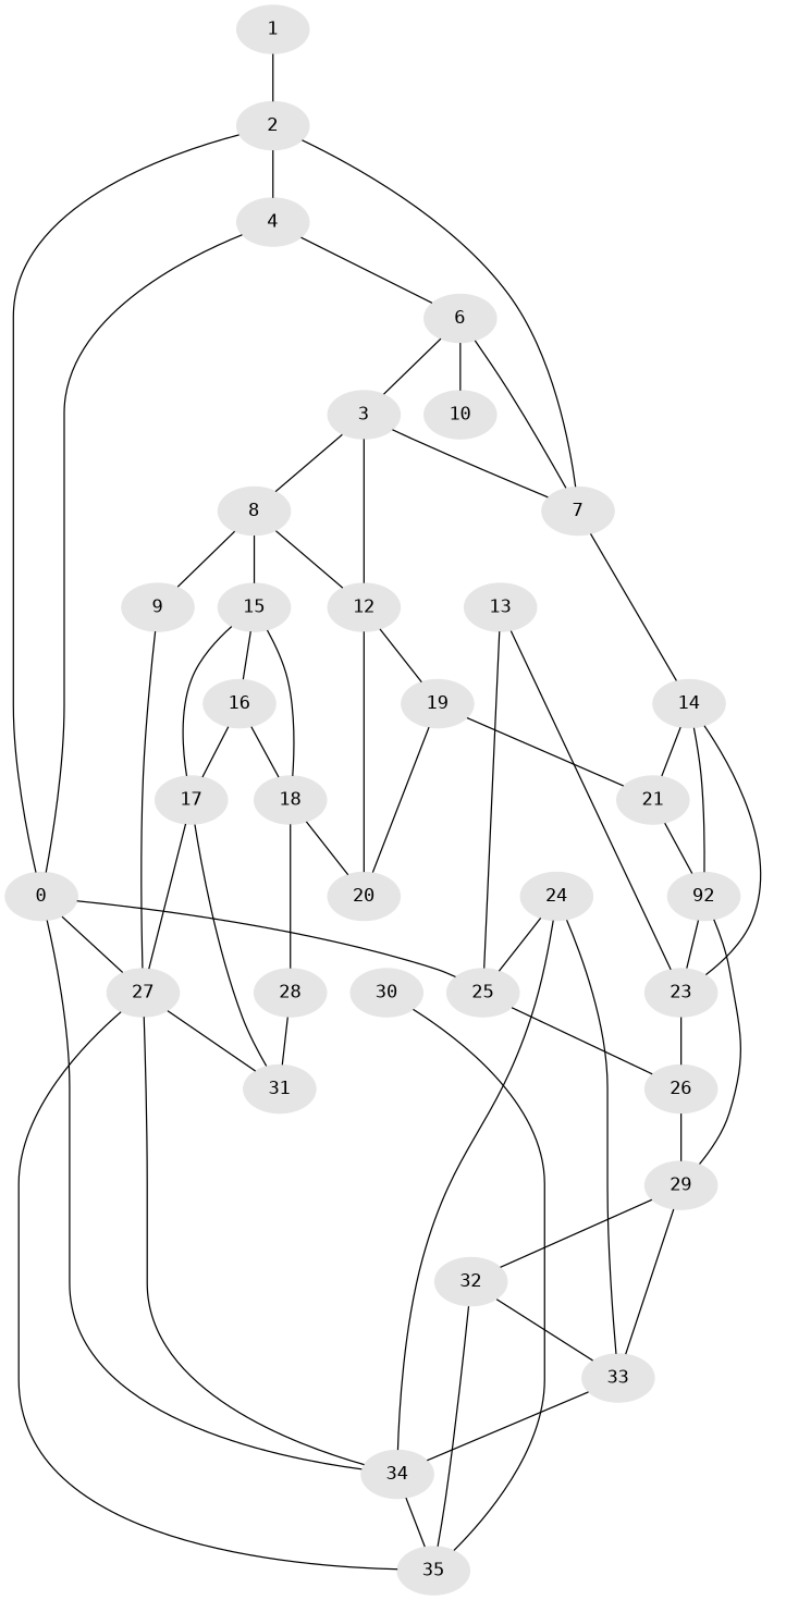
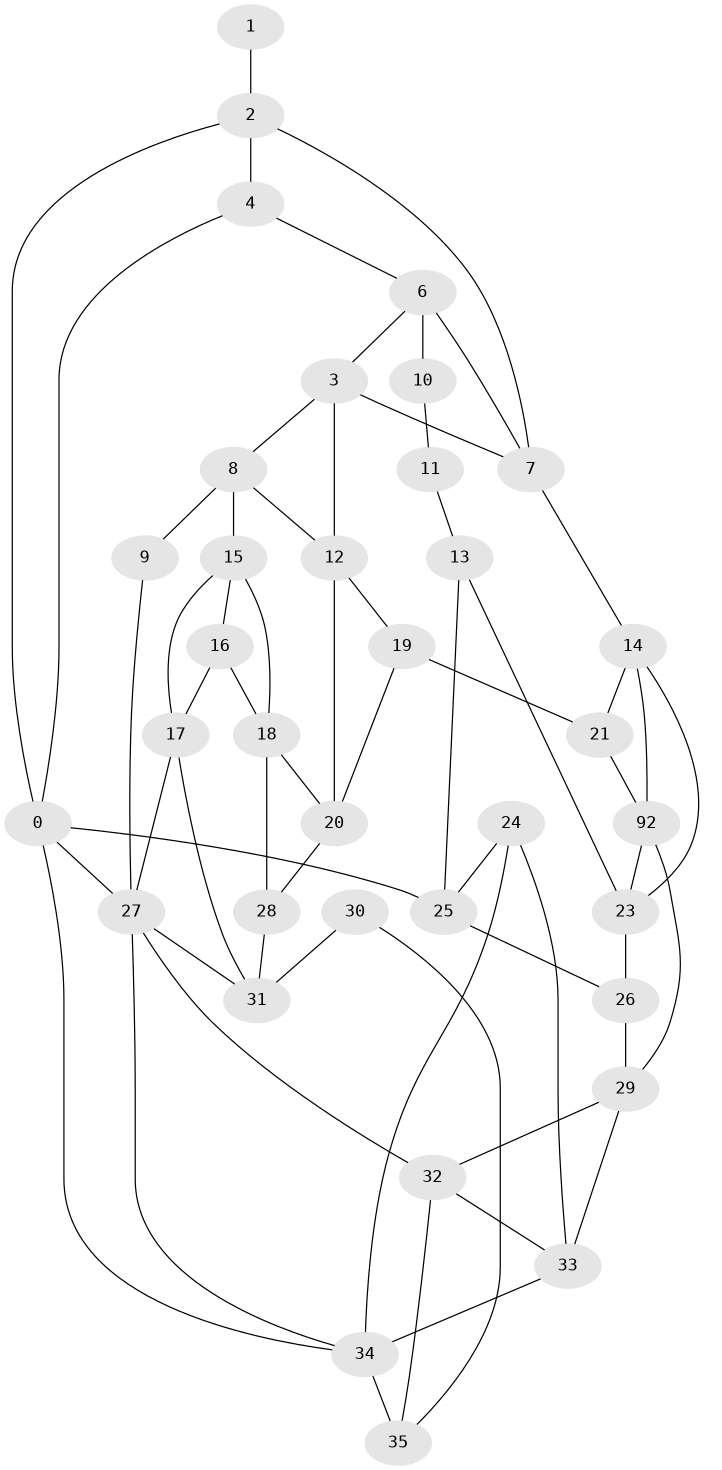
  graph {
    fontname="DejaVu Sans Mono"
    node [color=gray90 fontname="DejaVu Sans Mono" style=filled]
    edge [fontname="DejaVu Sans Mono" weight=1.0]
    1
    2
    4
    n4 [label=0]
    7
    3
    8
    12
    6
    25
    27
    34
    14
    9
    15
    19
    20
    10
    26
    31
    35
+   11
    23
    21
    n25 [label=92]
    16
    17
    18
    13
    28
    29
    33
    32
    24
    30
    1 -- 2
    2 -- 4
    2 -- n4
    2 -- 7
    4 -- n4
    4 -- 6
    n4 -- 25
    n4 -- 27
    n4 -- 34
    7 -- 14
    3 -- 7
    3 -- 8
    3 -- 12
    8 -- 12
    8 -- 9 [weight=2.0]
    8 -- 15
    12 -- 19
    12 -- 20
    6 -- 7
    6 -- 3
    6 -- 10 [weight=2.0]
    25 -- 26
    27 -- 34
    27 -- 31
-   27 -- 35
+   27 -- 32
    34 -- 35
    14 -- 23
    14 -- 21
    14 -- n25
    9 -- 27
    15 -- 16
    15 -- 17
    15 -- 18
    19 -- 20
    19 -- 21 [weight=2.0]
+   20 -- 28
+   10 -- 11 [weight=2.0]
    26 -- 29
+   11 -- 13 [weight=2.0]
    23 -- 26
    21 -- n25
    n25 -- 23
    n25 -- 29
    16 -- 17
    16 -- 18
    17 -- 27
    17 -- 31
    18 -- 20
    18 -- 28
    13 -- 25
    13 -- 23
    28 -- 31
    29 -- 33
    29 -- 32
    33 -- 34
    32 -- 35
    32 -- 33
    24 -- 25
    24 -- 34
    24 -- 33
+   30 -- 31
    30 -- 35
  }
